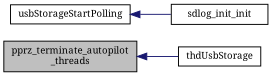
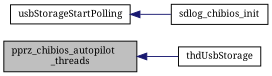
  digraph {
    fontname="Noto Serif"
    rankdir=LR
    node [color=black fillcolor=white fontname="Noto Serif" fontsize=10 shape=record style=filled]
    edge [color=midnightblue dir=back fontname="Noto Serif" fontsize=10 labelfontname=FreeSans labelfontsize=10 style=solid]
-   n1 [fillcolor=grey75 fontcolor=black height=0.2 label="pprz_terminate_autopilot\l_threads" width=0.4]
+   n1 [fillcolor=grey75 fontcolor=black height=0.2 label="pprz_chibios_autopilot\l_threads" width=0.4]
    n2 [height=0.2 label=thdUsbStorage width=0.4]
    n3 [height=0.2 label=usbStorageStartPolling width=0.4]
-   n4 [height=0.2 label=sdlog_init_init width=0.4]
+   n4 [height=0.2 label=sdlog_chibios_init width=0.4]
    n1 -> n2
    n3 -> n4
  }
